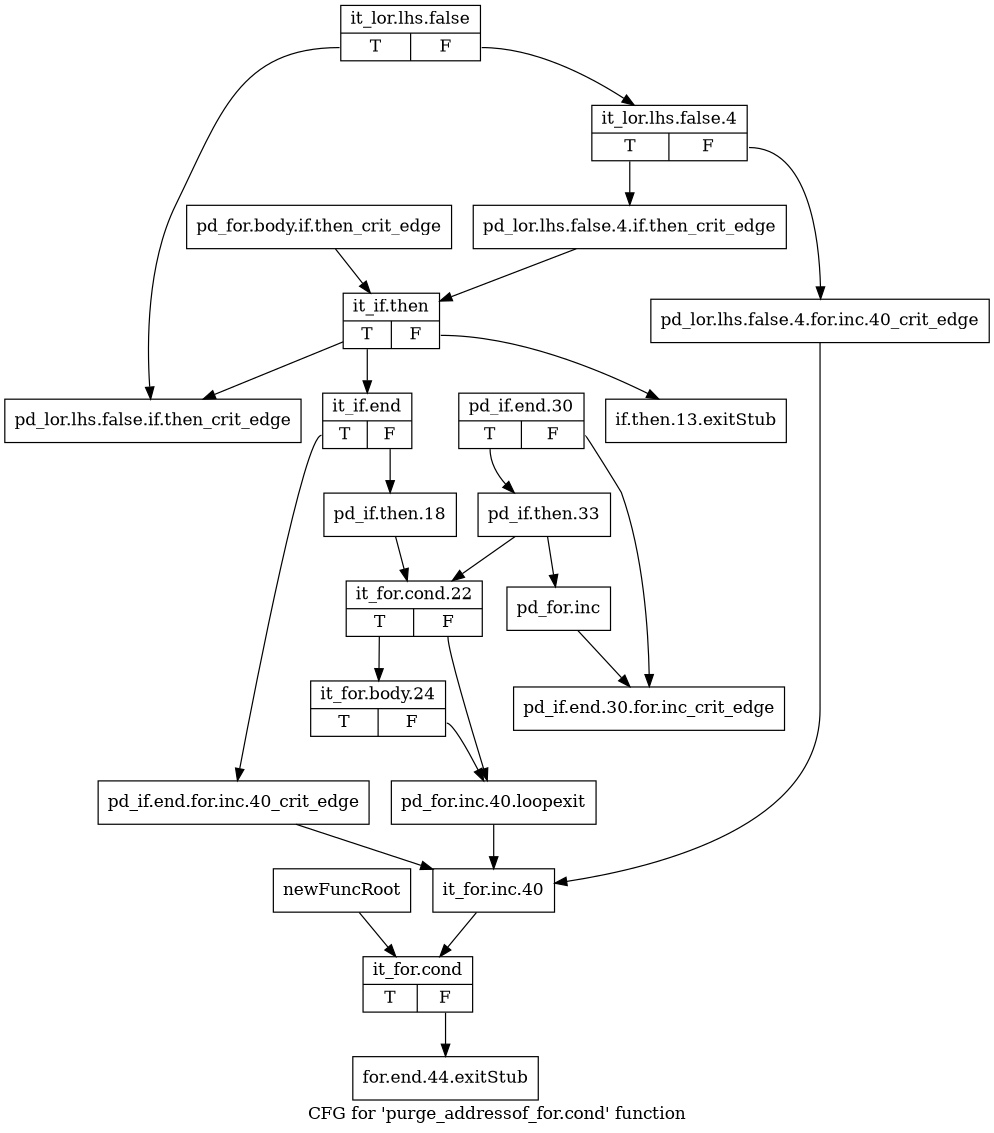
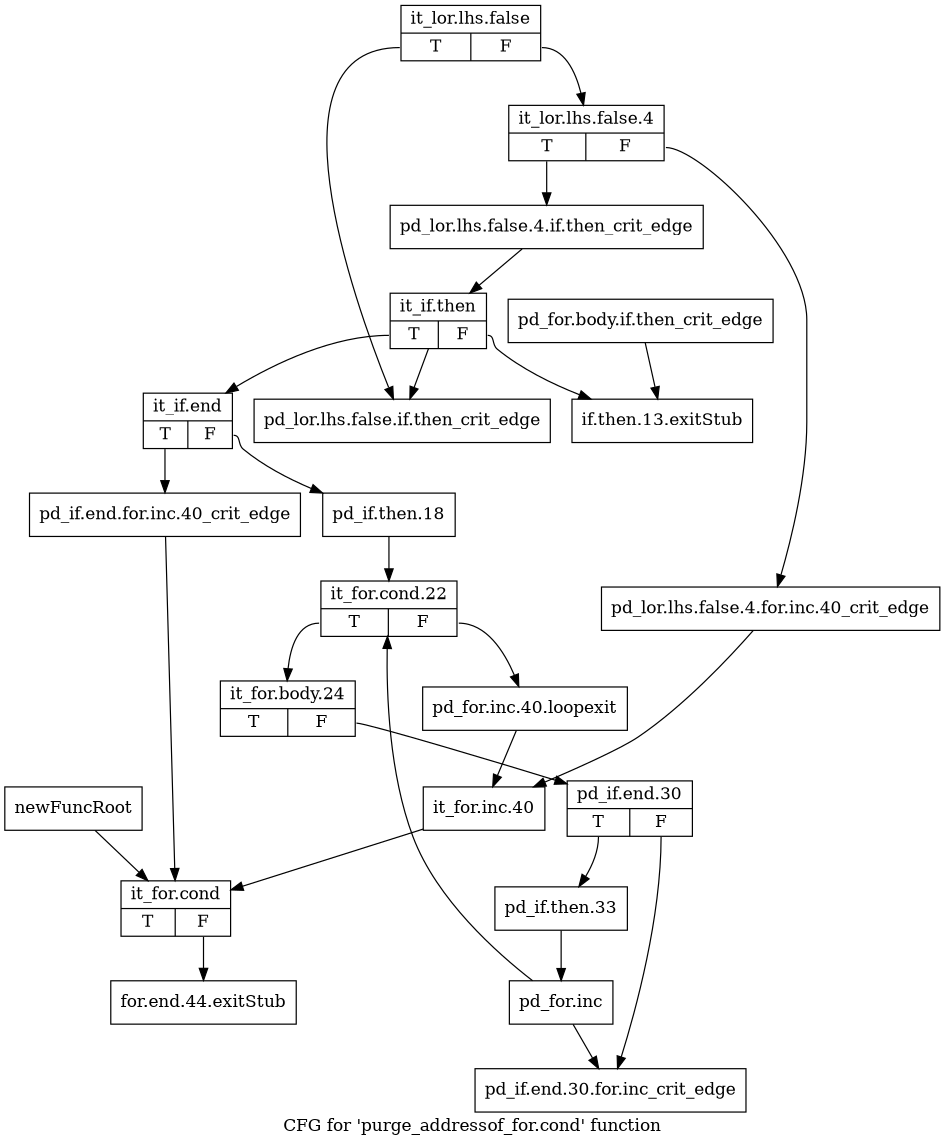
  digraph {
    label="CFG for 'purge_addressof_for.cond' function"
    node [shape=record]
    n1 [label="{newFuncRoot}"]
    n2 [label="{it_for.cond|{<s0>T|<s1>F}}"]
    n3 [label="{for.end.44.exitStub}"]
    n4 [label="{if.then.13.exitStub}"]
    n5 [label="{pd_for.body.if.then_crit_edge}"]
    n6 [label="{it_if.then|{<s0>T|<s1>F}}"]
    n7 [label="{it_lor.lhs.false|{<s0>T|<s1>F}}"]
    n8 [label="{pd_lor.lhs.false.if.then_crit_edge}"]
    n9 [label="{it_lor.lhs.false.4|{<s0>T|<s1>F}}"]
    n10 [label="{it_if.end|{<s0>T|<s1>F}}"]
    n11 [label="{pd_lor.lhs.false.4.if.then_crit_edge}"]
    n12 [label="{pd_lor.lhs.false.4.for.inc.40_crit_edge}"]
    n13 [label="{it_for.inc.40}"]
    n14 [label="{pd_if.end.for.inc.40_crit_edge}"]
    n15 [label="{pd_if.then.18}"]
    n16 [label="{it_for.cond.22|{<s0>T|<s1>F}}"]
    n17 [label="{it_for.body.24|{<s0>T|<s1>F}}"]
    n18 [label="{pd_for.inc.40.loopexit}"]
    n19 [label="{pd_if.end.30|{<s0>T|<s1>F}}"]
    n20 [label="{pd_if.then.33}"]
    n21 [label="{pd_if.end.30.for.inc_crit_edge}"]
    n22 [label="{pd_for.inc}"]
    n1 -> n2
    n2 -> n3 [tailport=s1]
-   n5 -> n6
+   n5 -> n4
    n6 -> n4 [tailport=s1]
    n6 -> n8
    n6 -> n10 [tailport=s0]
    n7 -> n8 [tailport=s0]
    n7 -> n9 [tailport=s1]
    n9 -> n11 [tailport=s0]
    n9 -> n12 [tailport=s1]
    n10 -> n14 [tailport=s0]
    n10 -> n15 [tailport=s1]
    n11 -> n6
    n12 -> n13
    n13 -> n2
-   n14 -> n13
+   n14 -> n2
    n15 -> n16
    n16 -> n17 [tailport=s0]
    n16 -> n18 [tailport=s1]
-   n17 -> n18 [tailport=s1]
+   n17 -> n19 [tailport=s1]
    n18 -> n13
    n19 -> n20 [tailport=s0]
    n19 -> n21 [tailport=s1]
    n20 -> n22
-   n20 -> n16
+   n22 -> n16
    n22 -> n21
  }
